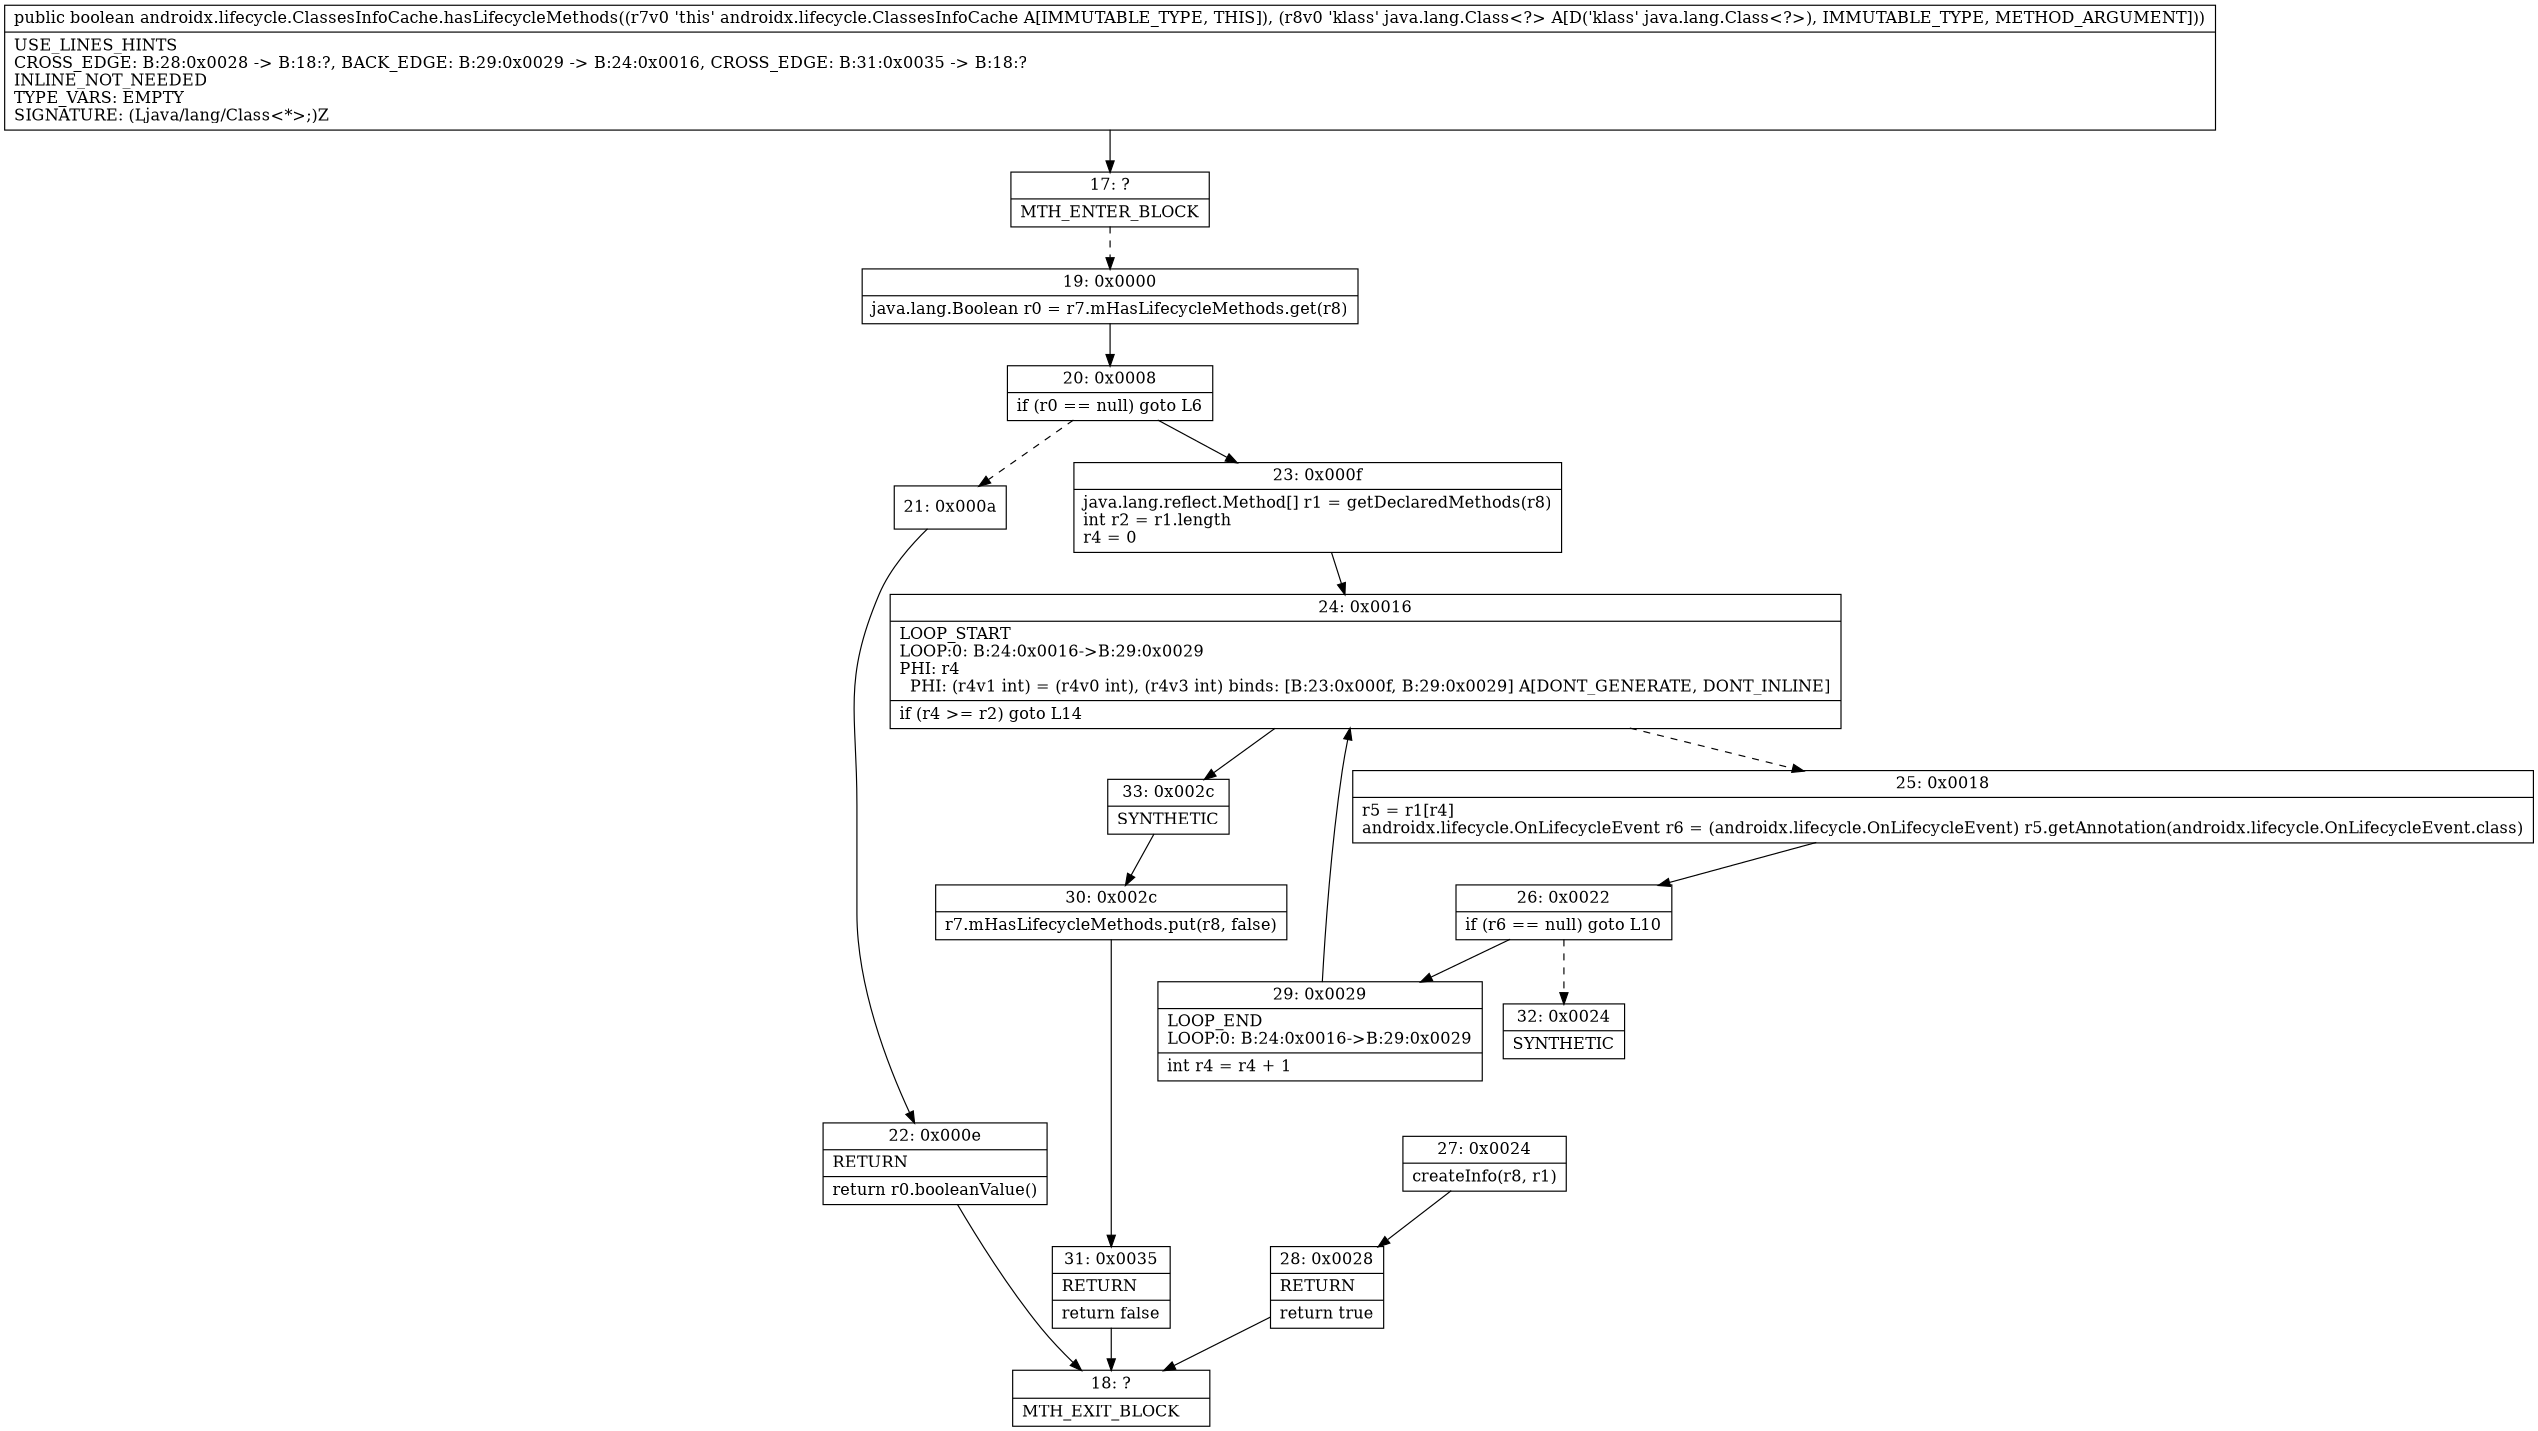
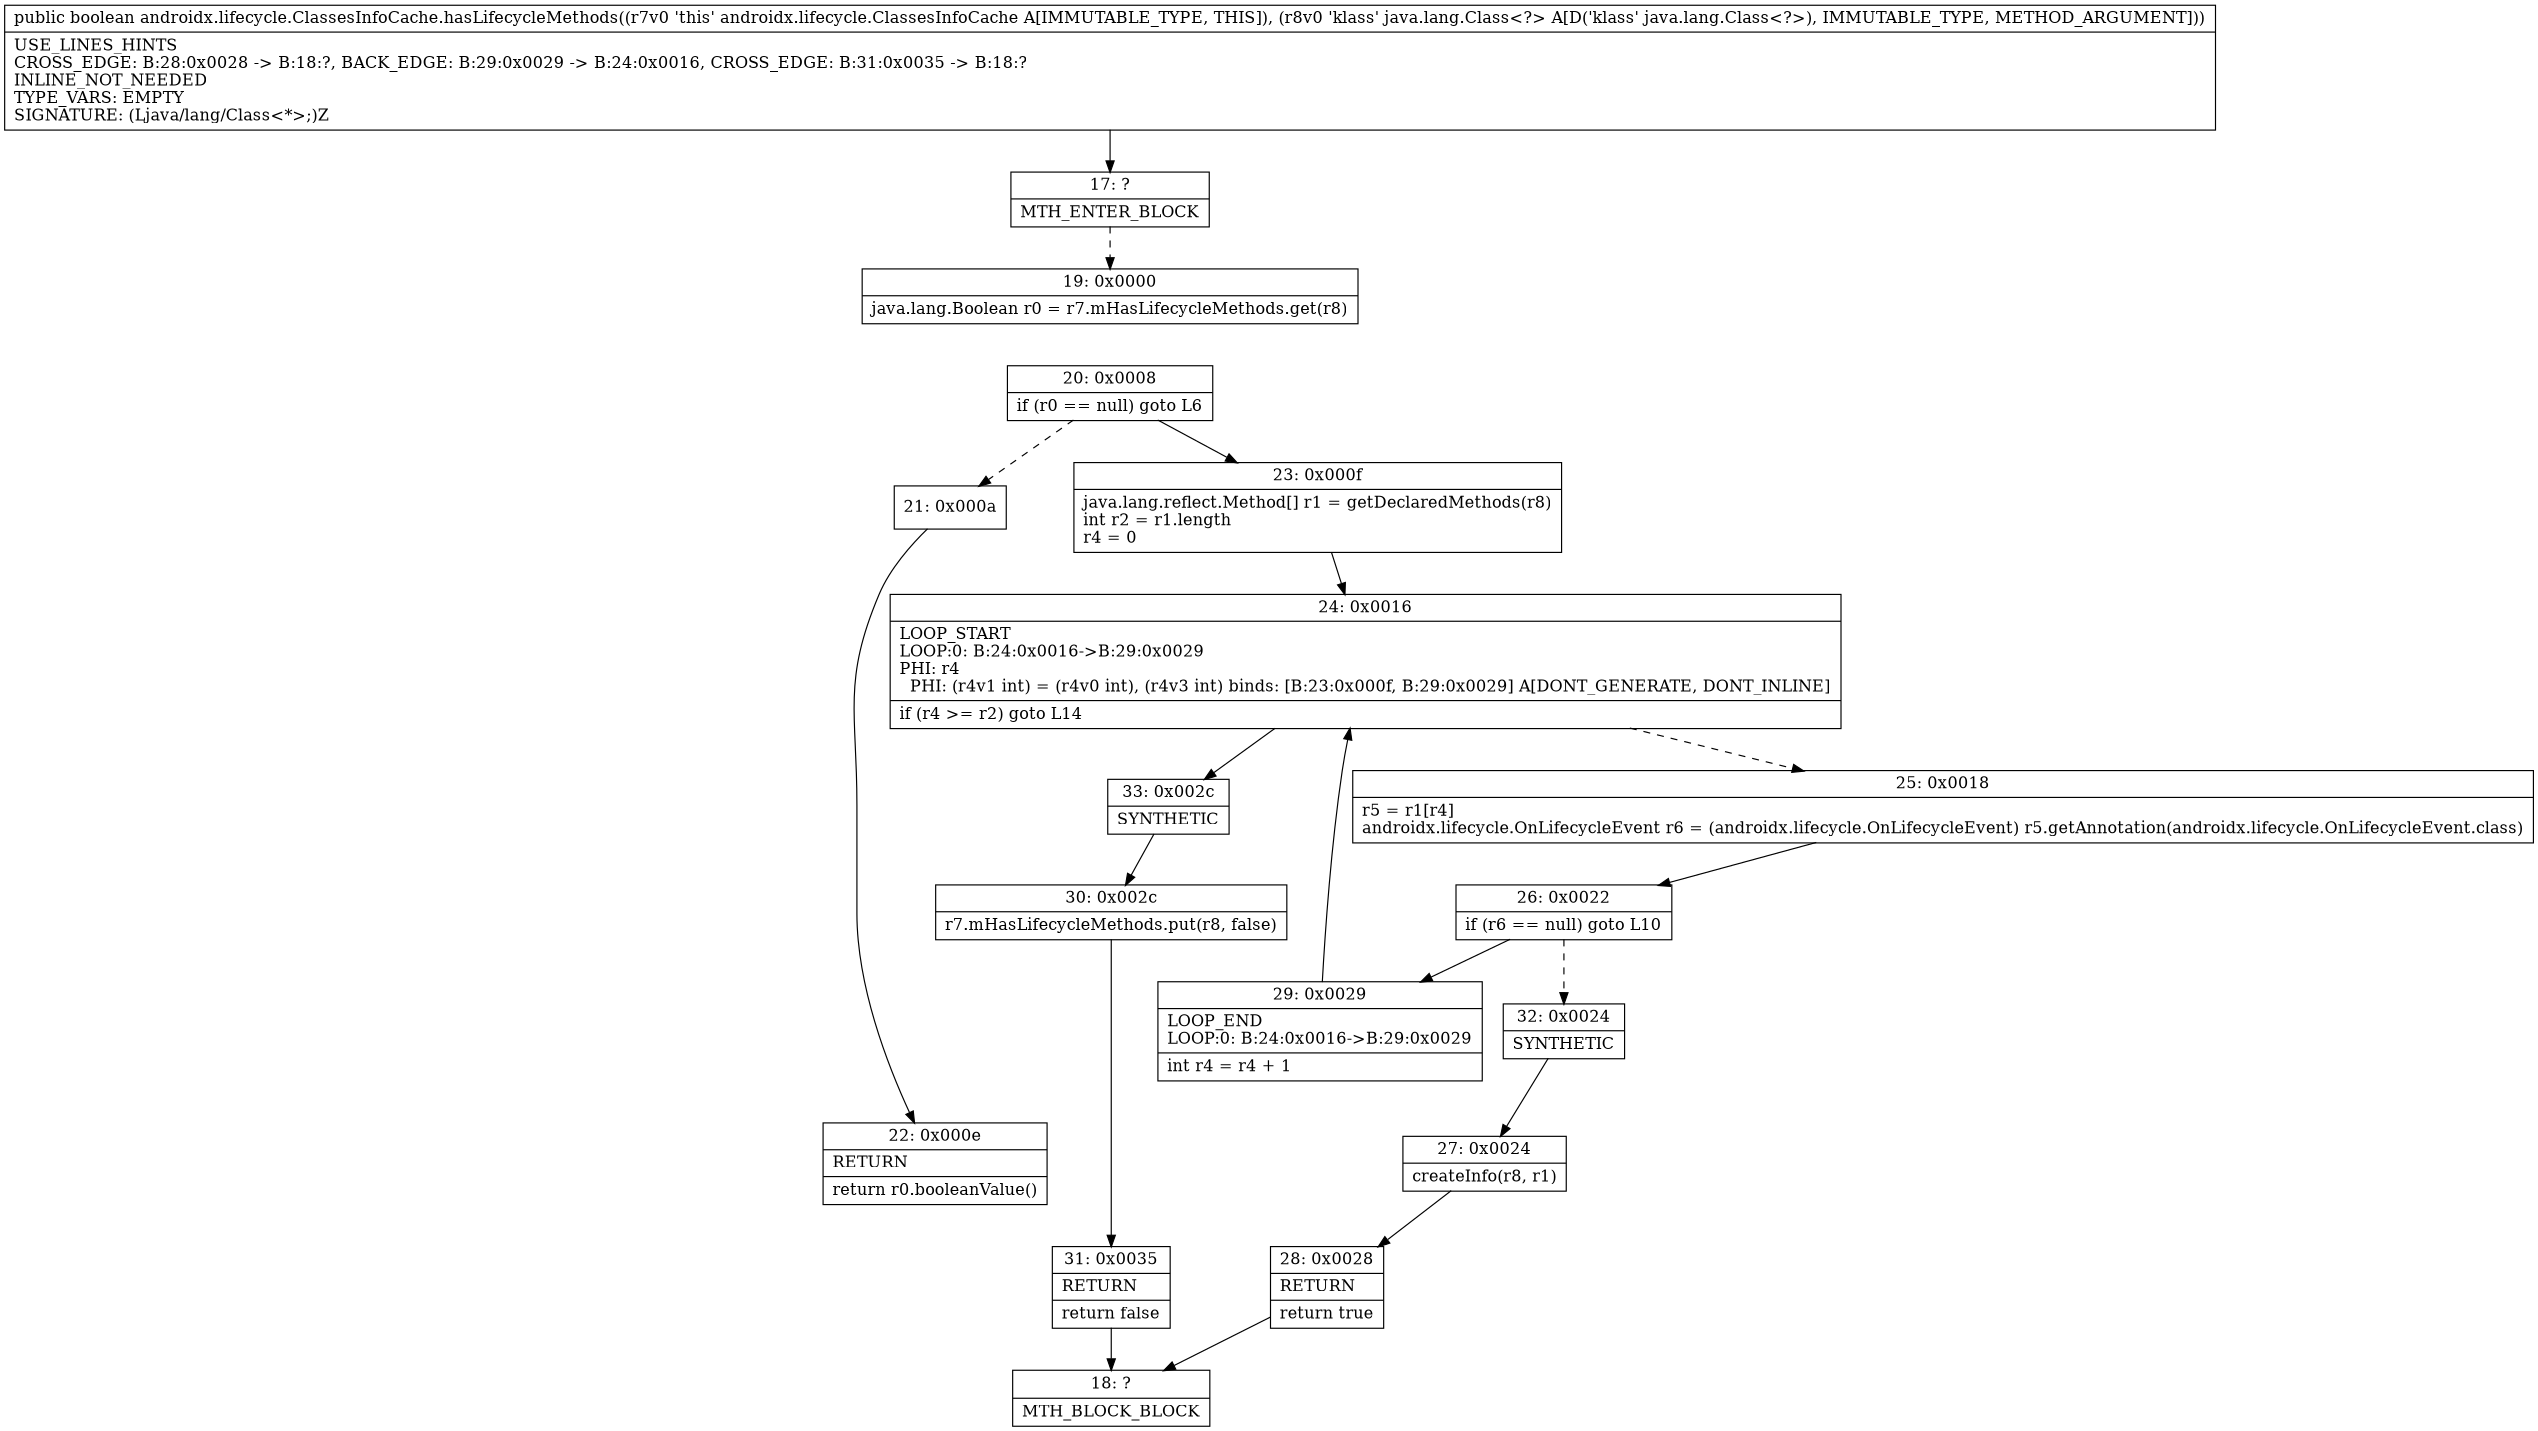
  digraph {
    node [shape=record]
    n1 [label="{17\:\ ?|MTH_ENTER_BLOCK\l}"]
    n2 [label="{19\:\ 0x0000|java.lang.Boolean r0 = r7.mHasLifecycleMethods.get(r8)\l}"]
    n3 [label="{20\:\ 0x0008|if (r0 == null) goto L6\l}"]
    n4 [label="{21\:\ 0x000a}"]
    n5 [label="{23\:\ 0x000f|java.lang.reflect.Method[] r1 = getDeclaredMethods(r8)\lint r2 = r1.length\lr4 = 0\l}"]
    n6 [label="{22\:\ 0x000e|RETURN\l|return r0.booleanValue()\l}"]
    n7 [label="{24\:\ 0x0016|LOOP_START\lLOOP:0: B:24:0x0016\-\>B:29:0x0029\lPHI: r4 \l  PHI: (r4v1 int) = (r4v0 int), (r4v3 int) binds: [B:23:0x000f, B:29:0x0029] A[DONT_GENERATE, DONT_INLINE]\l|if (r4 \>= r2) goto L14\l}"]
-   n8 [label="{18\:\ ?|MTH_EXIT_BLOCK\l}"]
+   n8 [label="{18\:\ ?|MTH_BLOCK_BLOCK\l}"]
    n9 [label="{25\:\ 0x0018|r5 = r1[r4]\landroidx.lifecycle.OnLifecycleEvent r6 = (androidx.lifecycle.OnLifecycleEvent) r5.getAnnotation(androidx.lifecycle.OnLifecycleEvent.class)\l}"]
    n10 [label="{33\:\ 0x002c|SYNTHETIC\l}"]
    n11 [label="{26\:\ 0x0022|if (r6 == null) goto L10\l}"]
    n12 [label="{30\:\ 0x002c|r7.mHasLifecycleMethods.put(r8, false)\l}"]
    n13 [label="{29\:\ 0x0029|LOOP_END\lLOOP:0: B:24:0x0016\-\>B:29:0x0029\l|int r4 = r4 + 1\l}"]
    n14 [label="{32\:\ 0x0024|SYNTHETIC\l}"]
    n15 [label="{27\:\ 0x0024|createInfo(r8, r1)\l}"]
    n16 [label="{28\:\ 0x0028|RETURN\l|return true\l}"]
    n17 [label="{31\:\ 0x0035|RETURN\l|return false\l}"]
    n18 [label="{public boolean androidx.lifecycle.ClassesInfoCache.hasLifecycleMethods((r7v0 'this' androidx.lifecycle.ClassesInfoCache A[IMMUTABLE_TYPE, THIS]), (r8v0 'klass' java.lang.Class\<?\> A[D('klass' java.lang.Class\<?\>), IMMUTABLE_TYPE, METHOD_ARGUMENT]))  | USE_LINES_HINTS\lCROSS_EDGE: B:28:0x0028 \-\> B:18:?, BACK_EDGE: B:29:0x0029 \-\> B:24:0x0016, CROSS_EDGE: B:31:0x0035 \-\> B:18:?\lINLINE_NOT_NEEDED\lTYPE_VARS: EMPTY\lSIGNATURE: (Ljava\/lang\/Class\<*\>;)Z\l}"]
    n1 -> n2 [style=dashed]
-   n2 -> n3
    n3 -> n4 [style=dashed]
    n3 -> n5
    n4 -> n6
    n5 -> n7
-   n6 -> n8
    n7 -> n9 [style=dashed]
    n7 -> n10
    n9 -> n11
    n10 -> n12
    n11 -> n13
    n11 -> n14 [style=dashed]
    n12 -> n17
    n13 -> n7
+   n14 -> n15
    n15 -> n16
    n16 -> n8
    n17 -> n8
    n18 -> n1
  }
